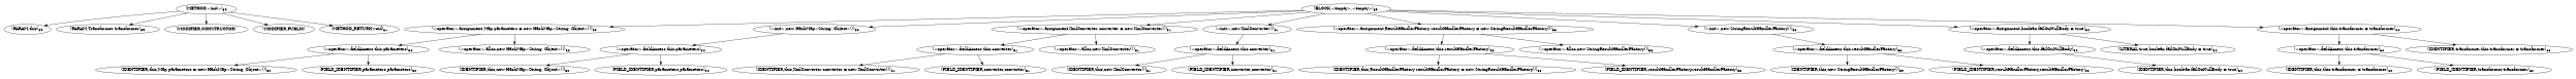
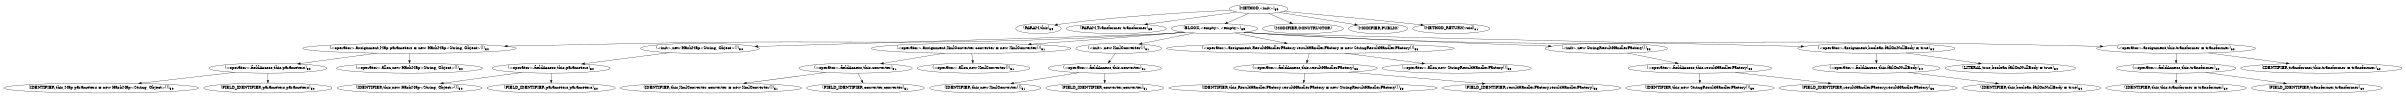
  digraph {
    n1 [label=<(METHOD,&lt;init&gt;)<SUB>59</SUB>>]
    n2 [label=<(PARAM,this)<SUB>59</SUB>>]
    n3 [label=<(PARAM,Transformer transformer)<SUB>59</SUB>>]
    n4 [label=<(BLOCK,&lt;empty&gt;,&lt;empty&gt;)<SUB>59</SUB>>]
    n5 [label=<(MODIFIER,CONSTRUCTOR)>]
    n6 [label=<(MODIFIER,PUBLIC)>]
    n7 [label=<(METHOD_RETURN,void)<SUB>61</SUB>>]
    n8 [label=<(&lt;operator&gt;.assignment,Map parameters = new HashMap&lt;String, Object&gt;())<SUB>50</SUB>>]
    n9 [label=<(&lt;init&gt;,new HashMap&lt;String, Object&gt;())<SUB>50</SUB>>]
    n10 [label=<(&lt;operator&gt;.assignment,XmlConverter converter = new XmlConverter())<SUB>51</SUB>>]
    n11 [label=<(&lt;init&gt;,new XmlConverter())<SUB>51</SUB>>]
    n12 [label=<(&lt;operator&gt;.assignment,ResultHandlerFactory resultHandlerFactory = new StringResultHandlerFactory())<SUB>53</SUB>>]
    n13 [label=<(&lt;init&gt;,new StringResultHandlerFactory())<SUB>53</SUB>>]
    n14 [label=<(&lt;operator&gt;.assignment,boolean failOnNullBody = true)<SUB>54</SUB>>]
    n15 [label=<(&lt;operator&gt;.assignment,this.transformer = transformer)<SUB>60</SUB>>]
    n16 [label=<(&lt;operator&gt;.fieldAccess,this.parameters)<SUB>50</SUB>>]
    n17 [label=<(&lt;operator&gt;.alloc,new HashMap&lt;String, Object&gt;())<SUB>50</SUB>>]
    n18 [label=<(&lt;operator&gt;.fieldAccess,this.parameters)<SUB>50</SUB>>]
    n19 [label=<(&lt;operator&gt;.fieldAccess,this.converter)<SUB>51</SUB>>]
    n20 [label=<(&lt;operator&gt;.alloc,new XmlConverter())<SUB>51</SUB>>]
    n21 [label=<(&lt;operator&gt;.fieldAccess,this.converter)<SUB>51</SUB>>]
    n22 [label=<(&lt;operator&gt;.fieldAccess,this.resultHandlerFactory)<SUB>53</SUB>>]
    n23 [label=<(&lt;operator&gt;.alloc,new StringResultHandlerFactory())<SUB>53</SUB>>]
    n24 [label=<(&lt;operator&gt;.fieldAccess,this.resultHandlerFactory)<SUB>53</SUB>>]
    n25 [label=<(&lt;operator&gt;.fieldAccess,this.failOnNullBody)<SUB>54</SUB>>]
    n26 [label=<(LITERAL,true,boolean failOnNullBody = true)<SUB>54</SUB>>]
    n27 [label=<(&lt;operator&gt;.fieldAccess,this.transformer)<SUB>60</SUB>>]
    n28 [label=<(IDENTIFIER,transformer,this.transformer = transformer)<SUB>60</SUB>>]
    n29 [label=<(IDENTIFIER,this,Map parameters = new HashMap&lt;String, Object&gt;())<SUB>50</SUB>>]
    n30 [label=<(FIELD_IDENTIFIER,parameters,parameters)<SUB>50</SUB>>]
    n31 [label=<(IDENTIFIER,this,new HashMap&lt;String, Object&gt;())<SUB>50</SUB>>]
    n32 [label=<(FIELD_IDENTIFIER,parameters,parameters)<SUB>50</SUB>>]
    n33 [label=<(IDENTIFIER,this,XmlConverter converter = new XmlConverter())<SUB>51</SUB>>]
    n34 [label=<(FIELD_IDENTIFIER,converter,converter)<SUB>51</SUB>>]
    n35 [label=<(IDENTIFIER,this,new XmlConverter())<SUB>51</SUB>>]
    n36 [label=<(FIELD_IDENTIFIER,converter,converter)<SUB>51</SUB>>]
    n37 [label=<(IDENTIFIER,this,ResultHandlerFactory resultHandlerFactory = new StringResultHandlerFactory())<SUB>53</SUB>>]
    n38 [label=<(FIELD_IDENTIFIER,resultHandlerFactory,resultHandlerFactory)<SUB>53</SUB>>]
    n39 [label=<(IDENTIFIER,this,new StringResultHandlerFactory())<SUB>59</SUB>>]
    n40 [label=<(FIELD_IDENTIFIER,resultHandlerFactory,resultHandlerFactory)<SUB>53</SUB>>]
    n41 [label=<(IDENTIFIER,this,boolean failOnNullBody = true)<SUB>54</SUB>>]
    n42 [label=<(IDENTIFIER,this,this.transformer = transformer)<SUB>60</SUB>>]
    n43 [label=<(FIELD_IDENTIFIER,transformer,transformer)<SUB>60</SUB>>]
    n1 -> n2
    n1 -> n3
+   n1 -> n4
    n1 -> n5
    n1 -> n6
    n1 -> n7
    n4 -> n8
    n4 -> n9
    n4 -> n10
    n4 -> n11
    n4 -> n12
    n4 -> n13
    n4 -> n14
    n4 -> n15
    n8 -> n16
    n8 -> n17
    n9 -> n18
    n10 -> n19
    n10 -> n20
    n11 -> n21
    n12 -> n22
    n12 -> n23
    n13 -> n24
    n14 -> n25
    n14 -> n26
    n15 -> n27
    n15 -> n28
    n16 -> n29
    n16 -> n30
    n18 -> n31
    n18 -> n32
    n19 -> n33
    n19 -> n34
    n21 -> n35
    n21 -> n36
    n22 -> n37
    n22 -> n38
    n24 -> n39
    n24 -> n40
    n25 -> n41
    n27 -> n42
    n27 -> n43
  }
